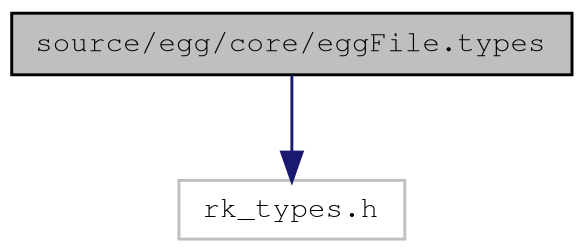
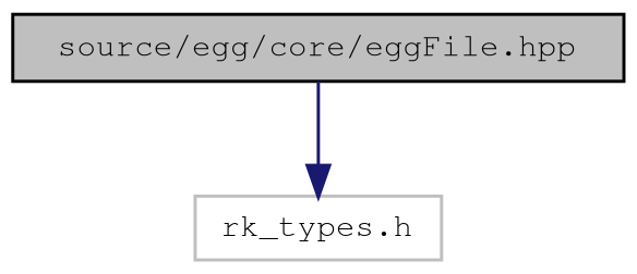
  digraph {
    node [fontname=FreeMono fontsize=10 shape=record style=filled]
-   n1 [color=black fillcolor=grey75 fontcolor=black height=0.2 label="source/egg/core/eggFile.types" width=0.4]
+   n1 [color=black fillcolor=grey75 fontcolor=black height=0.2 label="source/egg/core/eggFile.hpp" width=0.4]
    n2 [color=grey75 fillcolor=white height=0.2 label="rk_types.h" width=0.4]
    n1 -> n2 [color=midnightblue fontname=FreeMono fontsize=10 labelfontname=FreeMono labelfontsize=10 style=solid]
  }
